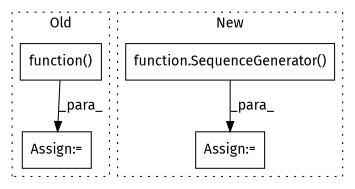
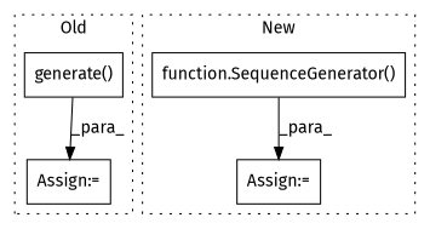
  digraph {
    fontname="Fira Sans"
    node [a=75 l=3 shape=box fontname="Fira Sans"]
    edge [fontname="Fira Sans"]
-   n1 [l="19,14" label="function()" s="2773,2810"]
+   n1 [l="19,14" label="generate()" s="2773,2810"]
    n2 [a=68 label="Assign:=" s=2770]
    n3 [l="18,34" label="function.SequenceGenerator()" s="2715,2746"]
    n4 [a=68 label="Assign:=" s=2712]
    subgraph cluster_1 {
      label=Old
      style=dotted
      n1
      n2
    }
    subgraph cluster_2 {
      label=New
      style=dotted
      n3
      n4
    }
    n1 -> n2 [label=_para_]
    n3 -> n4 [label=_para_]
  }
